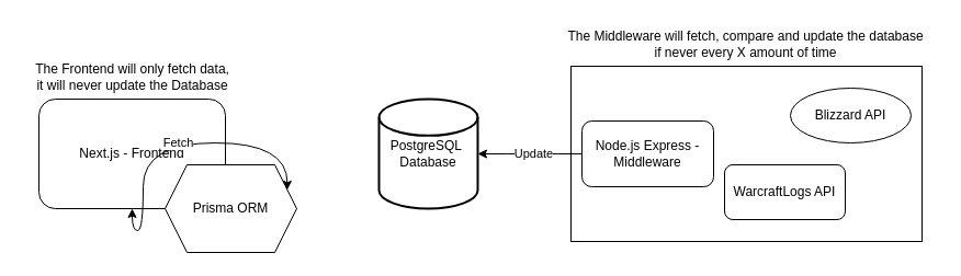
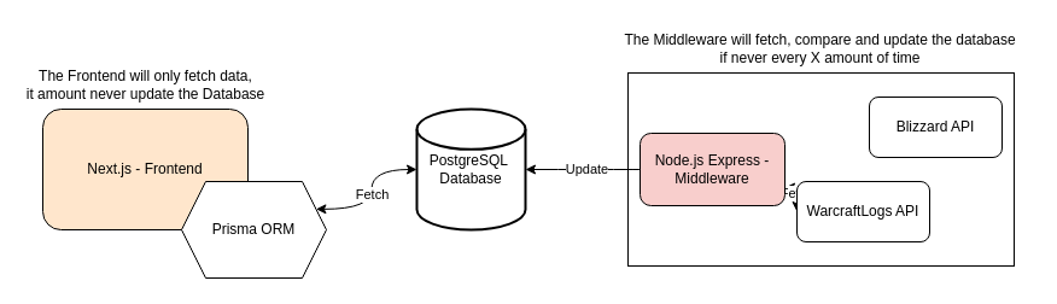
  <mxCell id="0" />
  <mxCell id="1" parent="0" />
  <mxCell id="2" value="PostgreSQL&amp;nbsp;&lt;br&gt;Database" style="strokeWidth=2;html=1;shape=mxgraph.flowchart.database;whiteSpace=wrap;" parent="1" vertex="1"><mxGeometry x="345" y="90" width="90" height="100" as="geometry" /></mxCell>
- <mxCell id="3" value="Next.js - Frontend" style="rounded=1;whiteSpace=wrap;html=1;" parent="1" vertex="1"><mxGeometry x="35" y="90" width="170" height="100" as="geometry" /></mxCell>
+ <mxCell id="3" value="Next.js - Frontend" style="rounded=1;whiteSpace=wrap;html=1;fillColor=#ffe6cc;" parent="1" vertex="1"><mxGeometry x="35" y="90" width="170" height="100" as="geometry" /></mxCell>
  <mxCell id="4" value="" style="rounded=0;whiteSpace=wrap;html=1;" parent="1" vertex="1"><mxGeometry x="520" y="60" width="320" height="160" as="geometry" /></mxCell>
- <mxCell id="6" value="Node.js Express - Middleware" style="rounded=1;whiteSpace=wrap;html=1;" parent="1" vertex="1"><mxGeometry x="530" y="110" width="120" height="60" as="geometry" /></mxCell>
- <mxCell id="7" value="Blizzard API" style="ellipse;whiteSpace=wrap;html=1;" parent="1" vertex="1"><mxGeometry x="720" y="80" width="110" height="50" as="geometry" /></mxCell>
+ <mxCell id="5" value="Fetch" style="edgeStyle=orthogonalEdgeStyle;rounded=0;orthogonalLoop=1;jettySize=auto;html=1;exitX=1;exitY=0.75;exitDx=0;exitDy=0;entryX=0;entryY=0.5;entryDx=0;entryDy=0;curved=1;startArrow=classic;startFill=1;" edge="1" parent="1" source="6" target="8"><mxGeometry relative="1" as="geometry" /></mxCell>
+ <mxCell id="6" value="Node.js Express - Middleware" style="rounded=1;whiteSpace=wrap;html=1;fillColor=#f8cecc;" parent="1" vertex="1"><mxGeometry x="530" y="110" width="120" height="60" as="geometry" /></mxCell>
+ <mxCell id="7" value="Blizzard API" style="rounded=1;whiteSpace=wrap;html=1;" parent="1" vertex="1"><mxGeometry x="720" y="80" width="110" height="50" as="geometry" /></mxCell>
  <mxCell id="8" value="WarcraftLogs API" style="rounded=1;whiteSpace=wrap;html=1;" parent="1" vertex="1"><mxGeometry x="660" y="150" width="110" height="50" as="geometry" /></mxCell>
  <mxCell id="9" style="edgeStyle=orthogonalEdgeStyle;rounded=0;orthogonalLoop=1;jettySize=auto;html=1;exitX=0;exitY=0.5;exitDx=0;exitDy=0;entryX=1;entryY=0.5;entryDx=0;entryDy=0;entryPerimeter=0;curved=1;" parent="1" source="6" target="2" edge="1"><mxGeometry relative="1" as="geometry" /></mxCell>
  <mxCell id="10" value="Update" style="edgeLabel;html=1;align=center;verticalAlign=middle;resizable=0;points=[];" vertex="1" connectable="0" parent="9"><mxGeometry x="-0.056" y="-1" relative="1" as="geometry"><mxPoint as="offset" /></mxGeometry></mxCell>
  <mxCell id="11" value="The Middleware will fetch, compare and update the database &lt;br&gt;if never every X amount of time" style="text;html=1;align=center;verticalAlign=middle;resizable=0;points=[];autosize=1;strokeColor=none;fillColor=none;" parent="1" vertex="1"><mxGeometry x="504" y="20" width="350" height="40" as="geometry" /></mxCell>
- <mxCell id="12" value="The Frontend will only fetch data, &lt;br&gt;it will never update the Database" style="text;html=1;align=center;verticalAlign=middle;resizable=0;points=[];autosize=1;strokeColor=none;fillColor=none;" parent="1" vertex="1"><mxGeometry x="20" y="50" width="200" height="40" as="geometry" /></mxCell>
- <mxCell id="13" value="Fetch" style="edgeStyle=orthogonalEdgeStyle;rounded=0;orthogonalLoop=1;jettySize=auto;html=1;exitX=1;exitY=0.25;exitDx=0;exitDy=0;curved=1;startArrow=classic;startFill=1;" parent="1" source="14" target="3" edge="1"><mxGeometry relative="1" as="geometry"><mxPoint x="265" y="190" as="sourcePoint" /></mxGeometry></mxCell>
+ <mxCell id="12" value="The Frontend will only fetch data, &lt;br&gt;it amount never update the Database" style="text;html=1;align=center;verticalAlign=middle;resizable=0;points=[];autosize=1;strokeColor=none;fillColor=none;" parent="1" vertex="1"><mxGeometry x="20" y="50" width="200" height="40" as="geometry" /></mxCell>
+ <mxCell id="13" value="Fetch" style="edgeStyle=orthogonalEdgeStyle;rounded=0;orthogonalLoop=1;jettySize=auto;html=1;exitX=1;exitY=0.25;exitDx=0;exitDy=0;entryX=0;entryY=0.5;entryDx=0;entryDy=0;entryPerimeter=0;curved=1;startArrow=classic;startFill=1;" parent="1" source="14" target="2" edge="1"><mxGeometry relative="1" as="geometry"><mxPoint x="265" y="190" as="sourcePoint" /></mxGeometry></mxCell>
  <mxCell id="14" value="Prisma ORM" style="shape=hexagon;perimeter=hexagonPerimeter2;whiteSpace=wrap;html=1;fixedSize=1;" vertex="1" parent="1"><mxGeometry x="150" y="150" width="120" height="80" as="geometry" /></mxCell>
